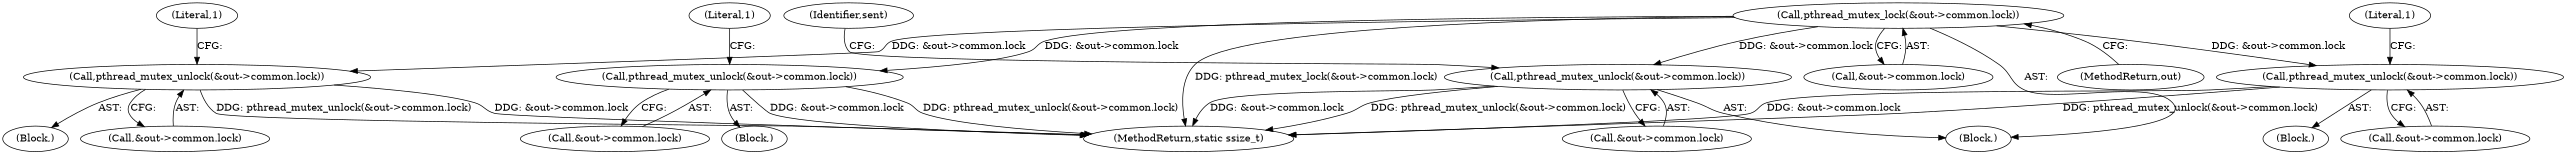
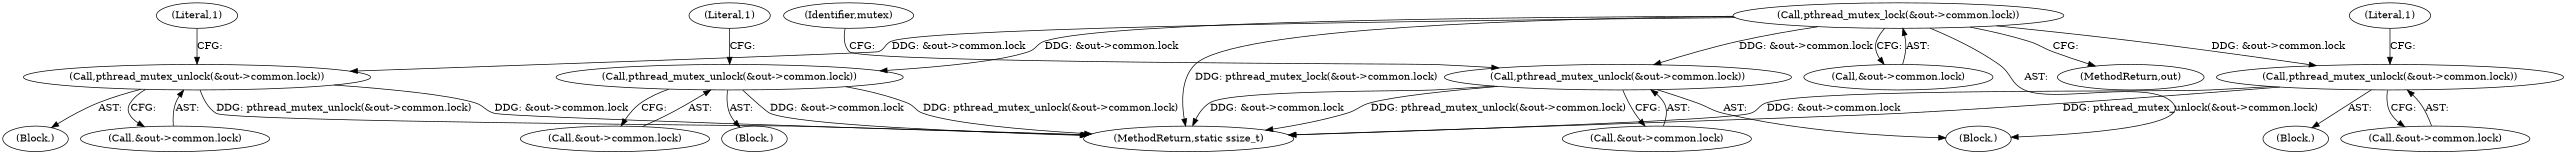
  digraph {
    n1 [label="(Call,pthread_mutex_lock(&out->common.lock))"]
    n2 [label="(Call,pthread_mutex_unlock(&out->common.lock))"]
    n3 [label="(Call,pthread_mutex_unlock(&out->common.lock))"]
    n4 [label="(Call,pthread_mutex_unlock(&out->common.lock))"]
    n5 [label="(Call,pthread_mutex_unlock(&out->common.lock))"]
    n6 [label="(Call,&out->common.lock)"]
    n7 [label="(MethodReturn,static ssize_t)"]
    n8 [label="(Block,)"]
    n9 [label="(Block,)"]
    n10 [label="(Call,&out->common.lock)"]
    n11 [label="(Block,)"]
    n12 [label="(Call,&out->common.lock)"]
    n13 [label="(Block,)"]
    n14 [label="(Call,&out->common.lock)"]
    n15 [label="(Call,&out->common.lock)"]
    n16 [label="(MethodReturn,out)"]
    n17 [label="(Literal,1)"]
    n18 [label="(Literal,1)"]
-   n19 [label="(Identifier,sent)"]
+   n19 [label="(Identifier,mutex)"]
    n20 [label="(Literal,1)"]
    n1 -> n2 [label="DDG: &out->common.lock"]
    n1 -> n3 [label="DDG: &out->common.lock"]
    n1 -> n4 [label="DDG: &out->common.lock"]
    n1 -> n5 [label="DDG: &out->common.lock"]
    n1 -> n6 [label="CFG: "]
    n1 -> n7 [label="DDG: pthread_mutex_lock(&out->common.lock)"]
    n1 -> n8 [label="AST: "]
    n2 -> n7 [label="DDG: &out->common.lock"]
    n2 -> n7 [label="DDG: pthread_mutex_unlock(&out->common.lock)"]
    n2 -> n9 [label="AST: "]
    n2 -> n10 [label="CFG: "]
    n3 -> n7 [label="DDG: pthread_mutex_unlock(&out->common.lock)"]
    n3 -> n7 [label="DDG: &out->common.lock"]
    n3 -> n11 [label="AST: "]
    n3 -> n12 [label="CFG: "]
    n4 -> n7 [label="DDG: &out->common.lock"]
    n4 -> n7 [label="DDG: pthread_mutex_unlock(&out->common.lock)"]
    n4 -> n13 [label="AST: "]
    n4 -> n14 [label="CFG: "]
    n5 -> n7 [label="DDG: pthread_mutex_unlock(&out->common.lock)"]
    n5 -> n7 [label="DDG: &out->common.lock"]
    n5 -> n8 [label="AST: "]
    n5 -> n15 [label="CFG: "]
    n6 -> n1 [label="AST: "]
    n10 -> n2 [label="AST: "]
    n12 -> n3 [label="AST: "]
    n14 -> n4 [label="AST: "]
    n15 -> n5 [label="AST: "]
-   n16 -> n1 [label="CFG: "]
+   n1 -> n16 [label="CFG: "]
    n17 -> n3 [label="CFG: "]
    n18 -> n4 [label="CFG: "]
    n19 -> n5 [label="CFG: "]
    n20 -> n2 [label="CFG: "]
  }
